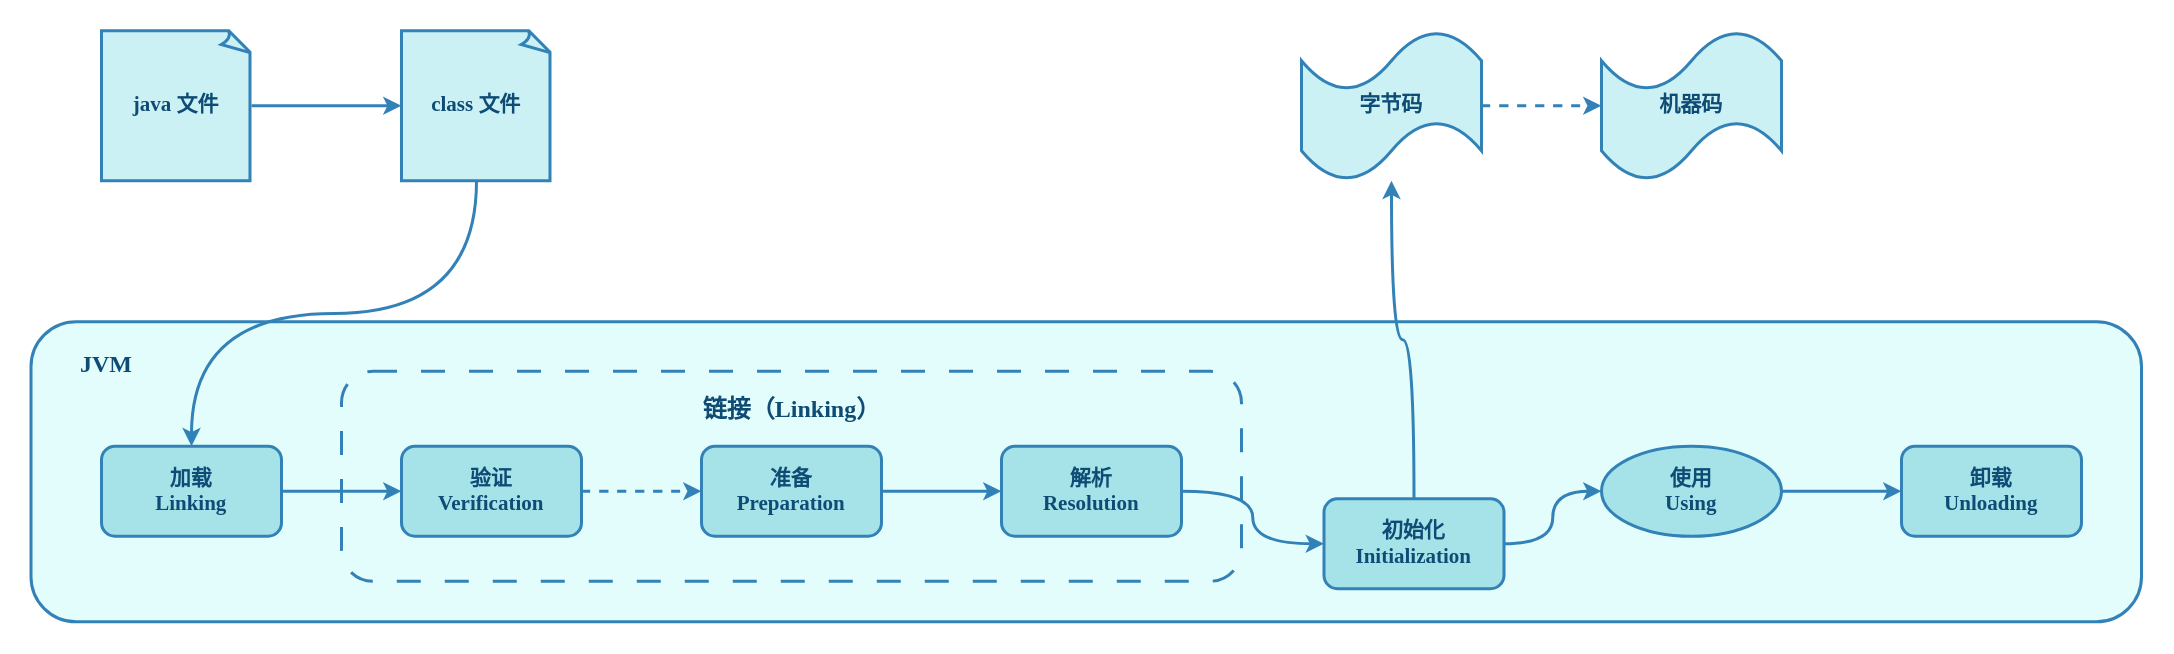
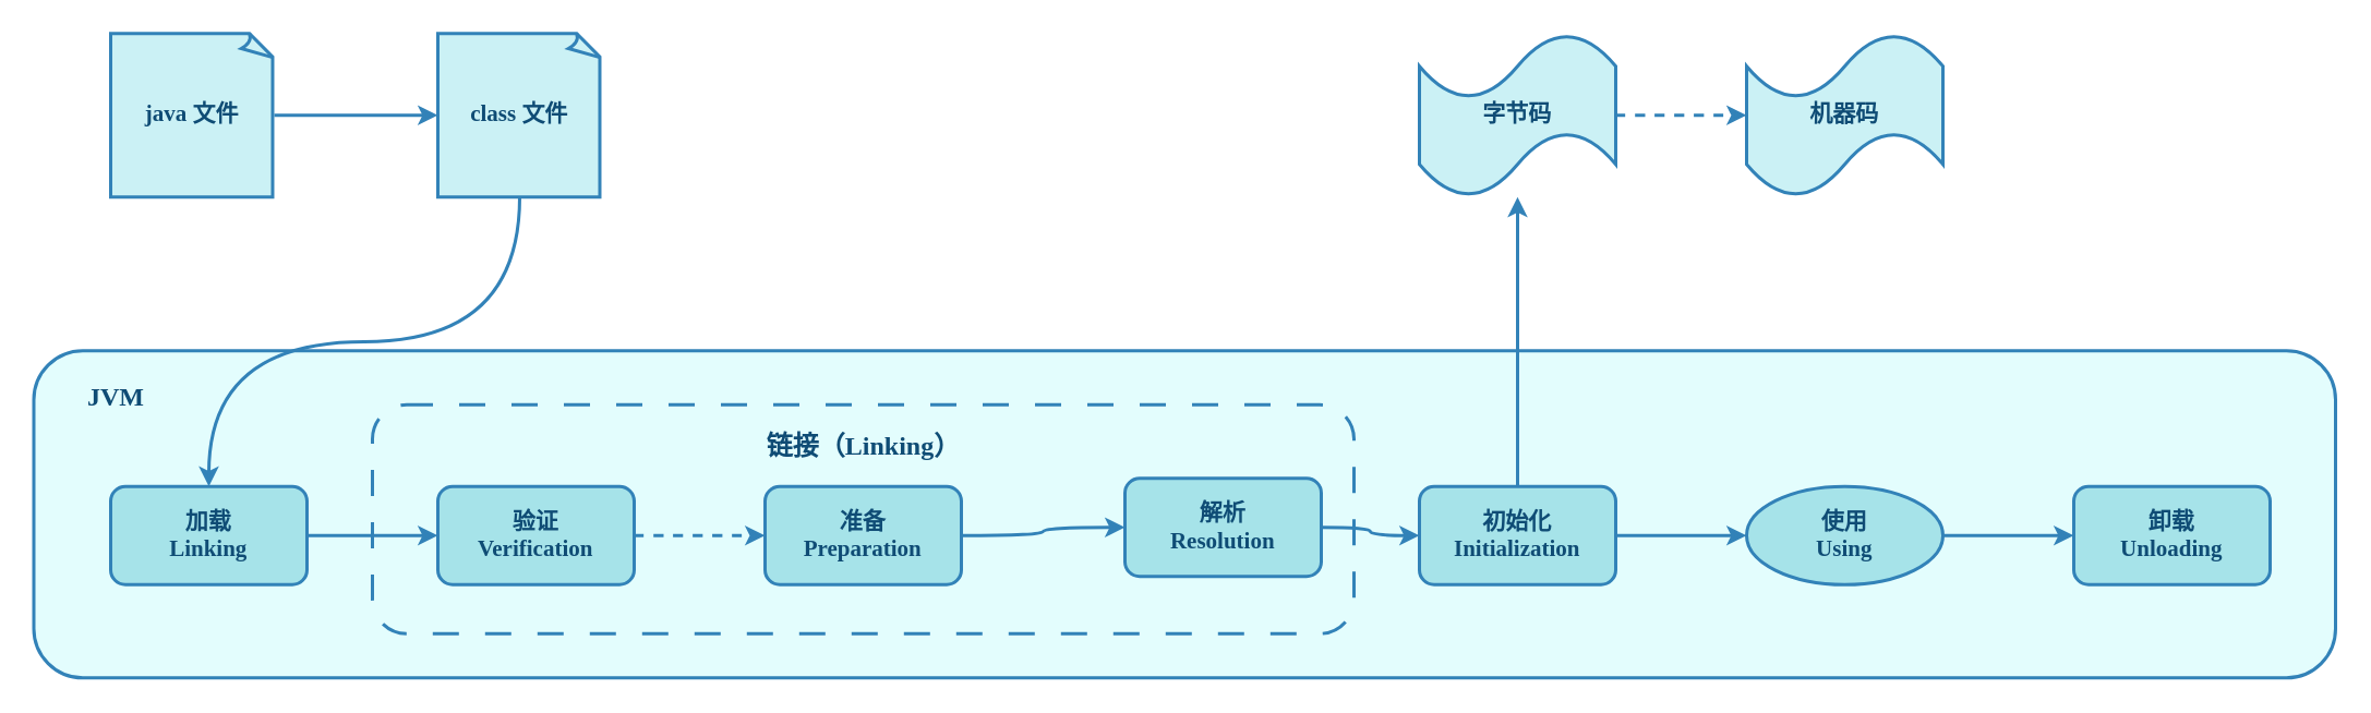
  <mxCell id="0" />
  <mxCell id="1" parent="0" />
  <mxCell id="2" value="" style="rounded=1;whiteSpace=wrap;html=1;fillColor=#E3FDFD;strokeColor=#3282B8;fontSize=14;movable=1;resizable=1;rotatable=1;deletable=1;editable=1;locked=0;connectable=1;container=0;shadow=0;fontStyle=1;fontColor=#0F4C75;strokeWidth=2;fontFamily=Comic Sans MS;" parent="1" vertex="1"><mxGeometry x="20" y="214" width="1407" height="200" as="geometry" /></mxCell>
  <mxCell id="3" value="" style="rounded=1;whiteSpace=wrap;html=1;dashed=1;dashPattern=8 8;fontSize=14;movable=1;resizable=1;rotatable=1;deletable=1;editable=1;locked=0;connectable=1;container=0;fillColor=none;strokeColor=#3282B8;fontColor=#0F4C75;fontStyle=1;strokeWidth=2;fontFamily=Comic Sans MS;" parent="1" vertex="1"><mxGeometry x="227" y="247" width="600" height="140" as="geometry" /></mxCell>
  <mxCell id="4" value="&lt;div style=&quot;font-size: 14px;&quot;&gt;加载&lt;/div&gt;&lt;div style=&quot;font-size: 14px;&quot;&gt;Linking&lt;/div&gt;" style="rounded=1;whiteSpace=wrap;html=1;fontSize=14;fillColor=#A6E3E9;strokeColor=#3282B8;movable=1;resizable=1;rotatable=1;deletable=1;editable=1;locked=0;connectable=1;container=0;shadow=0;fontColor=#0F4C75;fontStyle=1;strokeWidth=2;fontFamily=Comic Sans MS;" parent="1" vertex="1"><mxGeometry x="67" y="297" width="120" height="60" as="geometry" /></mxCell>
  <mxCell id="5" value="&lt;div style=&quot;font-size: 14px;&quot;&gt;&lt;div style=&quot;font-size: 14px;&quot;&gt;验证&lt;/div&gt;&lt;div style=&quot;font-size: 14px;&quot;&gt;Verification&lt;/div&gt;&lt;/div&gt;" style="rounded=1;whiteSpace=wrap;html=1;fontSize=14;fillColor=#A6E3E9;strokeColor=#3282B8;movable=1;resizable=1;rotatable=1;deletable=1;editable=1;locked=0;connectable=1;container=0;shadow=0;fontColor=#0F4C75;fontStyle=1;strokeWidth=2;fontFamily=Comic Sans MS;" parent="1" vertex="1"><mxGeometry x="267" y="297" width="120" height="60" as="geometry" /></mxCell>
  <mxCell id="6" style="edgeStyle=orthogonalEdgeStyle;orthogonalLoop=1;jettySize=auto;html=1;exitX=1;exitY=0.5;exitDx=0;exitDy=0;entryX=0;entryY=0.5;entryDx=0;entryDy=0;fontSize=14;curved=1;movable=1;resizable=1;rotatable=1;deletable=1;editable=1;locked=0;connectable=1;fontColor=#0F4C75;strokeColor=#3282B8;fontStyle=1;strokeWidth=2;fontFamily=Comic Sans MS;" parent="1" source="4" target="5" edge="1"><mxGeometry relative="1" as="geometry" /></mxCell>
  <mxCell id="7" value="&lt;div style=&quot;font-size: 14px;&quot;&gt;&lt;div style=&quot;font-size: 14px;&quot;&gt;准备&lt;/div&gt;&lt;div style=&quot;font-size: 14px;&quot;&gt;Preparation&lt;/div&gt;&lt;/div&gt;" style="rounded=1;whiteSpace=wrap;html=1;fontSize=14;fillColor=#A6E3E9;strokeColor=#3282B8;movable=1;resizable=1;rotatable=1;deletable=1;editable=1;locked=0;connectable=1;container=0;shadow=0;fontColor=#0F4C75;fontStyle=1;strokeWidth=2;fontFamily=Comic Sans MS;" parent="1" vertex="1"><mxGeometry x="467" y="297" width="120" height="60" as="geometry" /></mxCell>
  <mxCell id="8" style="edgeStyle=orthogonalEdgeStyle;orthogonalLoop=1;jettySize=auto;html=1;exitX=1;exitY=0.5;exitDx=0;exitDy=0;fontSize=14;curved=1;movable=1;resizable=1;rotatable=1;deletable=1;editable=1;locked=0;connectable=1;fontColor=#0F4C75;strokeColor=#3282B8;fontStyle=1;strokeWidth=2;fontFamily=Comic Sans MS;dashed=1;" parent="1" source="5" target="7" edge="1"><mxGeometry relative="1" as="geometry" /></mxCell>
- <mxCell id="9" value="&lt;div style=&quot;font-size: 14px;&quot;&gt;&lt;div style=&quot;font-size: 14px;&quot;&gt;解析&lt;/div&gt;&lt;div style=&quot;font-size: 14px;&quot;&gt;Resolution&lt;/div&gt;&lt;/div&gt;" style="rounded=1;whiteSpace=wrap;html=1;fontSize=14;fillColor=#A6E3E9;strokeColor=#3282B8;movable=1;resizable=1;rotatable=1;deletable=1;editable=1;locked=0;connectable=1;container=0;shadow=0;fontColor=#0F4C75;fontStyle=1;strokeWidth=2;fontFamily=Comic Sans MS;" parent="1" vertex="1"><mxGeometry x="667" y="297" width="120" height="60" as="geometry" /></mxCell>
+ <mxCell id="9" value="&lt;div style=&quot;font-size: 14px;&quot;&gt;&lt;div style=&quot;font-size: 14px;&quot;&gt;解析&lt;/div&gt;&lt;div style=&quot;font-size: 14px;&quot;&gt;Resolution&lt;/div&gt;&lt;/div&gt;" style="rounded=1;whiteSpace=wrap;html=1;fontSize=14;fillColor=#A6E3E9;strokeColor=#3282B8;movable=1;resizable=1;rotatable=1;deletable=1;editable=1;locked=0;connectable=1;container=0;shadow=0;fontColor=#0F4C75;fontStyle=1;strokeWidth=2;fontFamily=Comic Sans MS;" parent="1" vertex="1"><mxGeometry x="687" y="292" width="120" height="60" as="geometry" /></mxCell>
  <mxCell id="10" style="edgeStyle=orthogonalEdgeStyle;orthogonalLoop=1;jettySize=auto;html=1;exitX=1;exitY=0.5;exitDx=0;exitDy=0;entryX=0;entryY=0.5;entryDx=0;entryDy=0;fontSize=14;curved=1;movable=1;resizable=1;rotatable=1;deletable=1;editable=1;locked=0;connectable=1;fontColor=#0F4C75;strokeColor=#3282B8;fontStyle=1;strokeWidth=2;fontFamily=Comic Sans MS;" parent="1" source="7" target="9" edge="1"><mxGeometry relative="1" as="geometry" /></mxCell>
- <mxCell id="11" value="&lt;div style=&quot;font-size: 14px;&quot;&gt;&lt;div style=&quot;font-size: 14px;&quot;&gt;初始化&lt;/div&gt;&lt;div style=&quot;font-size: 14px;&quot;&gt;Initialization&lt;/div&gt;&lt;/div&gt;" style="rounded=1;whiteSpace=wrap;html=1;fontSize=14;fillColor=#A6E3E9;strokeColor=#3282B8;movable=1;resizable=1;rotatable=1;deletable=1;editable=1;locked=0;connectable=1;container=0;shadow=0;fontColor=#0F4C75;fontStyle=1;strokeWidth=2;fontFamily=Comic Sans MS;" parent="1" vertex="1"><mxGeometry x="882" y="332" width="120" height="60" as="geometry" /></mxCell>
+ <mxCell id="11" value="&lt;div style=&quot;font-size: 14px;&quot;&gt;&lt;div style=&quot;font-size: 14px;&quot;&gt;初始化&lt;/div&gt;&lt;div style=&quot;font-size: 14px;&quot;&gt;Initialization&lt;/div&gt;&lt;/div&gt;" style="rounded=1;whiteSpace=wrap;html=1;fontSize=14;fillColor=#A6E3E9;strokeColor=#3282B8;movable=1;resizable=1;rotatable=1;deletable=1;editable=1;locked=0;connectable=1;container=0;shadow=0;fontColor=#0F4C75;fontStyle=1;strokeWidth=2;fontFamily=Comic Sans MS;" parent="1" vertex="1"><mxGeometry x="867" y="297" width="120" height="60" as="geometry" /></mxCell>
  <mxCell id="12" style="edgeStyle=orthogonalEdgeStyle;orthogonalLoop=1;jettySize=auto;html=1;exitX=1;exitY=0.5;exitDx=0;exitDy=0;entryX=0;entryY=0.5;entryDx=0;entryDy=0;fontSize=14;curved=1;movable=1;resizable=1;rotatable=1;deletable=1;editable=1;locked=0;connectable=1;fontColor=#0F4C75;strokeColor=#3282B8;fontStyle=1;strokeWidth=2;fontFamily=Comic Sans MS;" parent="1" source="9" target="11" edge="1"><mxGeometry relative="1" as="geometry" /></mxCell>
  <mxCell id="13" value="&lt;div style=&quot;font-size: 14px;&quot;&gt;使用&lt;/div&gt;&lt;div style=&quot;font-size: 14px;&quot;&gt;Using&lt;/div&gt;" style="ellipse;whiteSpace=wrap;html=1;fontSize=14;fillColor=#A6E3E9;strokeColor=#3282B8;movable=1;resizable=1;rotatable=1;deletable=1;editable=1;locked=0;connectable=1;container=0;shadow=0;fontColor=#0F4C75;fontStyle=1;strokeWidth=2;fontFamily=Comic Sans MS;" parent="1" vertex="1"><mxGeometry x="1067" y="297" width="120" height="60" as="geometry" /></mxCell>
  <mxCell id="14" style="edgeStyle=orthogonalEdgeStyle;orthogonalLoop=1;jettySize=auto;html=1;exitX=1;exitY=0.5;exitDx=0;exitDy=0;entryX=0;entryY=0.5;entryDx=0;entryDy=0;fontSize=14;curved=1;movable=1;resizable=1;rotatable=1;deletable=1;editable=1;locked=0;connectable=1;fontColor=#0F4C75;strokeColor=#3282B8;fontStyle=1;strokeWidth=2;fontFamily=Comic Sans MS;" parent="1" source="11" target="13" edge="1"><mxGeometry relative="1" as="geometry" /></mxCell>
  <mxCell id="15" value="&lt;div style=&quot;font-size: 14px;&quot;&gt;卸载&lt;/div&gt;&lt;div style=&quot;font-size: 14px;&quot;&gt;Unloading&lt;/div&gt;" style="rounded=1;whiteSpace=wrap;html=1;fontSize=14;fillColor=#A6E3E9;strokeColor=#3282B8;movable=1;resizable=1;rotatable=1;deletable=1;editable=1;locked=0;connectable=1;container=0;shadow=0;fontColor=#0F4C75;fontStyle=1;strokeWidth=2;fontFamily=Comic Sans MS;" parent="1" vertex="1"><mxGeometry x="1267" y="297" width="120" height="60" as="geometry" /></mxCell>
  <mxCell id="16" style="edgeStyle=orthogonalEdgeStyle;orthogonalLoop=1;jettySize=auto;html=1;exitX=1;exitY=0.5;exitDx=0;exitDy=0;entryX=0;entryY=0.5;entryDx=0;entryDy=0;fontSize=14;curved=1;movable=1;resizable=1;rotatable=1;deletable=1;editable=1;locked=0;connectable=1;fontColor=#0F4C75;strokeColor=#3282B8;fontStyle=1;strokeWidth=2;fontFamily=Comic Sans MS;" parent="1" source="13" target="15" edge="1"><mxGeometry relative="1" as="geometry" /></mxCell>
  <mxCell id="17" value="链接（Linking）" style="text;html=1;align=center;verticalAlign=middle;resizable=1;points=[];autosize=1;strokeColor=none;fillColor=none;fontSize=16;fontStyle=1;movable=1;rotatable=1;deletable=1;editable=1;locked=0;connectable=1;container=0;fontColor=#0F4C75;strokeWidth=2;fontFamily=Comic Sans MS;" parent="1" vertex="1"><mxGeometry x="457" y="257" width="140" height="30" as="geometry" /></mxCell>
  <mxCell id="18" value="JVM" style="text;html=1;align=center;verticalAlign=middle;resizable=1;points=[];autosize=1;strokeColor=none;fillColor=none;fontSize=16;fontStyle=1;movable=1;rotatable=1;deletable=1;editable=1;locked=0;connectable=1;container=0;fontColor=#0F4C75;strokeWidth=2;fontFamily=Comic Sans MS;" parent="1" vertex="1"><mxGeometry x="40" y="227" width="60" height="30" as="geometry" /></mxCell>
  <mxCell id="19" value="java 文件" style="whiteSpace=wrap;html=1;shape=mxgraph.basic.document;rounded=1;strokeColor=#3282B8;align=center;verticalAlign=middle;fontFamily=Comic Sans MS;fontSize=14;fontColor=#0F4C75;fillColor=#CBF1F5;aspect=fixed;movable=1;resizable=1;rotatable=1;deletable=1;editable=1;locked=0;connectable=1;container=0;shadow=0;strokeWidth=2;fontStyle=1" parent="1" vertex="1"><mxGeometry x="67" y="20" width="100" height="100" as="geometry" /></mxCell>
  <mxCell id="20" style="edgeStyle=orthogonalEdgeStyle;shape=connector;curved=1;rounded=1;orthogonalLoop=1;jettySize=auto;html=1;labelBackgroundColor=default;strokeColor=#3282B8;align=center;verticalAlign=middle;fontFamily=Comic Sans MS;fontSize=14;fontColor=#0F4C75;endArrow=classic;exitX=0.5;exitY=1;exitDx=0;exitDy=0;exitPerimeter=0;strokeWidth=2;fontStyle=1" parent="1" source="21" target="4" edge="1"><mxGeometry relative="1" as="geometry" /></mxCell>
  <mxCell id="21" value="class 文件" style="whiteSpace=wrap;html=1;shape=mxgraph.basic.document;rounded=1;strokeColor=#3282B8;align=center;verticalAlign=middle;fontFamily=Comic Sans MS;fontSize=14;fontColor=#0F4C75;fillColor=#CBF1F5;aspect=fixed;movable=1;resizable=1;rotatable=1;deletable=1;editable=1;locked=0;connectable=1;container=0;shadow=0;strokeWidth=2;fontStyle=1" parent="1" vertex="1"><mxGeometry x="267" y="20" width="100" height="100" as="geometry" /></mxCell>
  <mxCell id="22" style="edgeStyle=orthogonalEdgeStyle;orthogonalLoop=1;jettySize=auto;html=1;exitX=1;exitY=0.5;exitDx=0;exitDy=0;exitPerimeter=0;fontSize=14;curved=1;movable=1;resizable=1;rotatable=1;deletable=1;editable=1;locked=0;connectable=1;fontColor=#0F4C75;strokeColor=#3282B8;strokeWidth=2;fontStyle=1;fontFamily=Comic Sans MS;" parent="1" source="19" target="21" edge="1"><mxGeometry relative="1" as="geometry" /></mxCell>
  <mxCell id="23" style="edgeStyle=orthogonalEdgeStyle;orthogonalLoop=1;jettySize=auto;html=1;exitX=0.5;exitY=0;exitDx=0;exitDy=0;fontSize=14;curved=1;movable=1;resizable=1;rotatable=1;deletable=1;editable=1;locked=0;connectable=1;fontColor=#0F4C75;strokeColor=#3282B8;strokeWidth=2;fontStyle=1;fontFamily=Comic Sans MS;" parent="1" source="11" target="24" edge="1"><mxGeometry relative="1" as="geometry"><mxPoint x="927" y="117" as="targetPoint" /></mxGeometry></mxCell>
  <mxCell id="24" value="字节码" style="shape=tape;whiteSpace=wrap;html=1;aspect=fixed;fontSize=14;fillColor=#CBF1F5;fontColor=#0F4C75;strokeColor=#3282B8;movable=1;resizable=1;rotatable=1;deletable=1;editable=1;locked=0;connectable=1;container=0;shadow=0;strokeWidth=2;fontStyle=1;fontFamily=Comic Sans MS;" parent="1" vertex="1"><mxGeometry x="867" y="20" width="120" height="100" as="geometry" /></mxCell>
  <mxCell id="25" value="机器码" style="shape=tape;whiteSpace=wrap;html=1;aspect=fixed;fontSize=14;fillColor=#CBF1F5;fontColor=#0F4C75;strokeColor=#3282B8;movable=1;resizable=1;rotatable=1;deletable=1;editable=1;locked=0;connectable=1;container=0;shadow=0;strokeWidth=2;fontStyle=1;fontFamily=Comic Sans MS;" parent="1" vertex="1"><mxGeometry x="1067" y="20" width="120" height="100" as="geometry" /></mxCell>
  <mxCell id="26" style="edgeStyle=orthogonalEdgeStyle;orthogonalLoop=1;jettySize=auto;html=1;exitX=1;exitY=0.5;exitDx=0;exitDy=0;exitPerimeter=0;entryX=0;entryY=0.5;entryDx=0;entryDy=0;entryPerimeter=0;curved=1;movable=1;resizable=1;rotatable=1;deletable=1;editable=1;locked=0;connectable=1;fontColor=#0F4C75;strokeColor=#3282B8;strokeWidth=2;fontStyle=1;fontFamily=Comic Sans MS;dashed=1;" parent="1" source="24" target="25" edge="1"><mxGeometry relative="1" as="geometry" /></mxCell>
